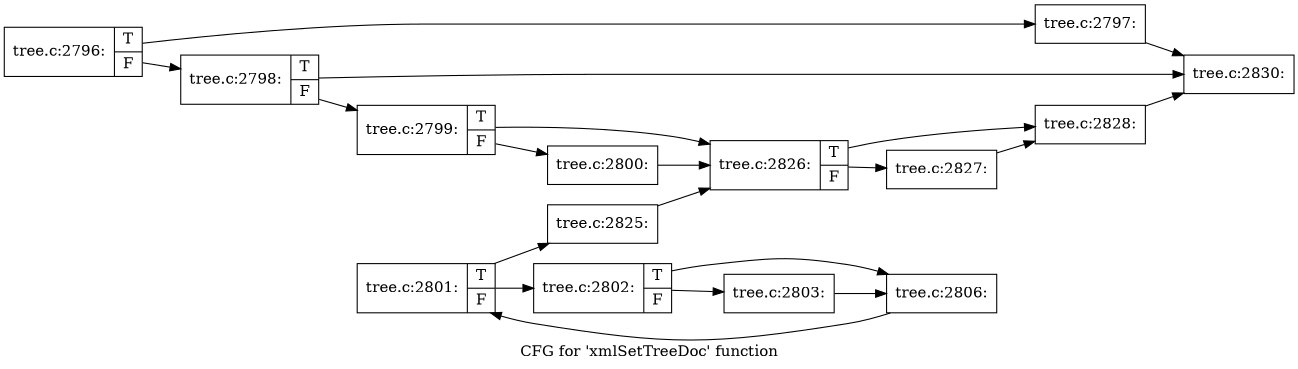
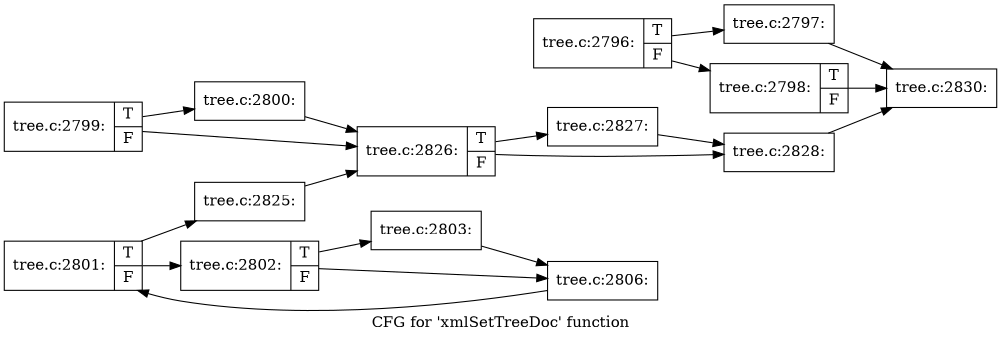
  digraph {
    label="CFG for 'xmlSetTreeDoc' function"
    rankdir=LR
    node [shape=record]
    n1 [label="{tree.c:2797:}"]
    n2 [label="{tree.c:2830:}"]
    n3 [label="{tree.c:2796:|{<s0>T|<s1>F}}"]
    n4 [label="{tree.c:2798:|{<s0>T|<s1>F}}"]
    n5 [label="{tree.c:2799:|{<s0>T|<s1>F}}"]
    n6 [label="{tree.c:2800:}"]
    n7 [label="{tree.c:2826:|{<s0>T|<s1>F}}"]
    n8 [label="{tree.c:2827:}"]
    n9 [label="{tree.c:2828:}"]
    n10 [label="{tree.c:2801:|{<s0>T|<s1>F}}"]
    n11 [label="{tree.c:2802:|{<s0>T|<s1>F}}"]
    n12 [label="{tree.c:2825:}"]
    n13 [label="{tree.c:2803:}"]
    n14 [label="{tree.c:2806:}"]
    n1 -> n2
    n3 -> n1
    n3 -> n4
    n4 -> n2
-   n4 -> n5
    n5 -> n6
    n5 -> n7
    n6 -> n7
    n7 -> n8
    n7 -> n9
    n8 -> n9
    n9 -> n2
    n10 -> n11
    n10 -> n12
    n11 -> n13
    n11 -> n14
    n12 -> n7
    n13 -> n14
    n14 -> n10
  }
